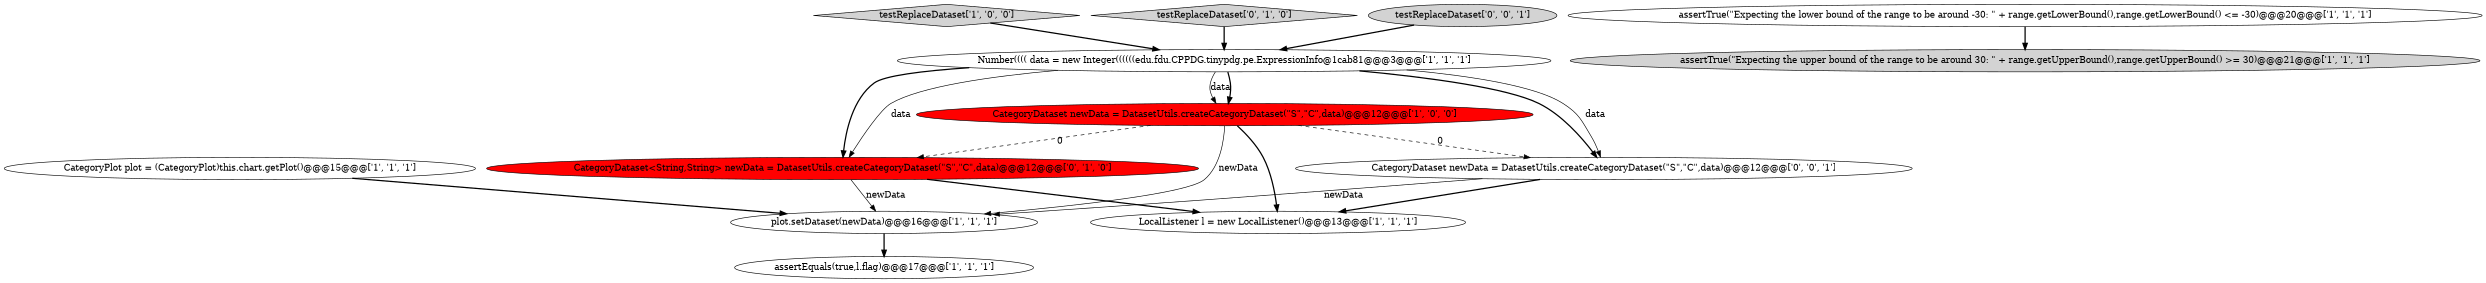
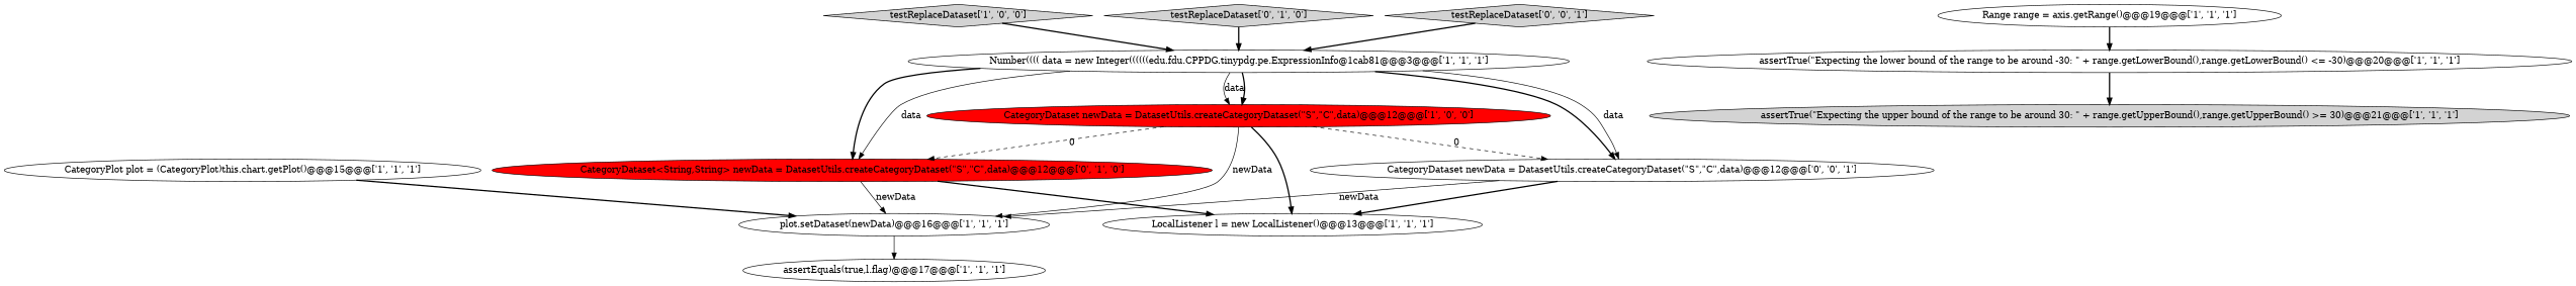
  digraph {
    node [fillcolor=white shape=ellipse style=filled]
    edge [style=bold]
    n1 [label="assertEquals(true,l.flag)@@@17@@@['1', '1', '1']"]
    n2 [fillcolor=lightgray label="testReplaceDataset['1', '0', '0']" shape=diamond]
    n3 [label="Number(((( data = new Integer((((((edu.fdu.CPPDG.tinypdg.pe.ExpressionInfo@1cab81@@@3@@@['1', '1', '1']"]
    n4 [fillcolor=red label="CategoryDataset<String,String> newData = DatasetUtils.createCategoryDataset(\"S\",\"C\",data)@@@12@@@['0', '1', '0']"]
    n5 [fillcolor=red label="CategoryDataset newData = DatasetUtils.createCategoryDataset(\"S\",\"C\",data)@@@12@@@['1', '0', '0']"]
    n6 [label="CategoryDataset newData = DatasetUtils.createCategoryDataset(\"S\",\"C\",data)@@@12@@@['0', '0', '1']"]
+   n7 [label="Range range = axis.getRange()@@@19@@@['1', '1', '1']"]
    n8 [label="assertTrue(\"Expecting the lower bound of the range to be around -30: \" + range.getLowerBound(),range.getLowerBound() <= -30)@@@20@@@['1', '1', '1']"]
    n9 [fillcolor=lightgray label="assertTrue(\"Expecting the upper bound of the range to be around 30: \" + range.getUpperBound(),range.getUpperBound() >= 30)@@@21@@@['1', '1', '1']"]
    n10 [label="LocalListener l = new LocalListener()@@@13@@@['1', '1', '1']"]
    n11 [label="plot.setDataset(newData)@@@16@@@['1', '1', '1']"]
    n12 [fillcolor=lightgray label="testReplaceDataset['0', '1', '0']" shape=diamond]
    n13 [label="CategoryPlot plot = (CategoryPlot)this.chart.getPlot()@@@15@@@['1', '1', '1']"]
-   n14 [fillcolor=lightgray label="testReplaceDataset['0', '0', '1']"]
+   n14 [fillcolor=lightgray label="testReplaceDataset['0', '0', '1']" shape=diamond]
    n2 -> n3
    n3 -> n4
    n3 -> n4 [label=data style=solid]
    n3 -> n5 [label=data style=solid]
    n3 -> n5
    n3 -> n6
    n3 -> n6 [label=data style=solid]
    n4 -> n10
    n4 -> n11 [label=newData style=solid]
    n5 -> n4 [label=0 style=dashed]
    n5 -> n6 [label=0 style=dashed]
    n5 -> n10
    n5 -> n11 [label=newData style=solid]
    n6 -> n10
    n6 -> n11 [label=newData style=solid]
+   n7 -> n8
    n8 -> n9
-   n11 -> n1
+   n11 -> n1 [style=solid]
    n12 -> n3
    n13 -> n11
    n14 -> n3
  }
